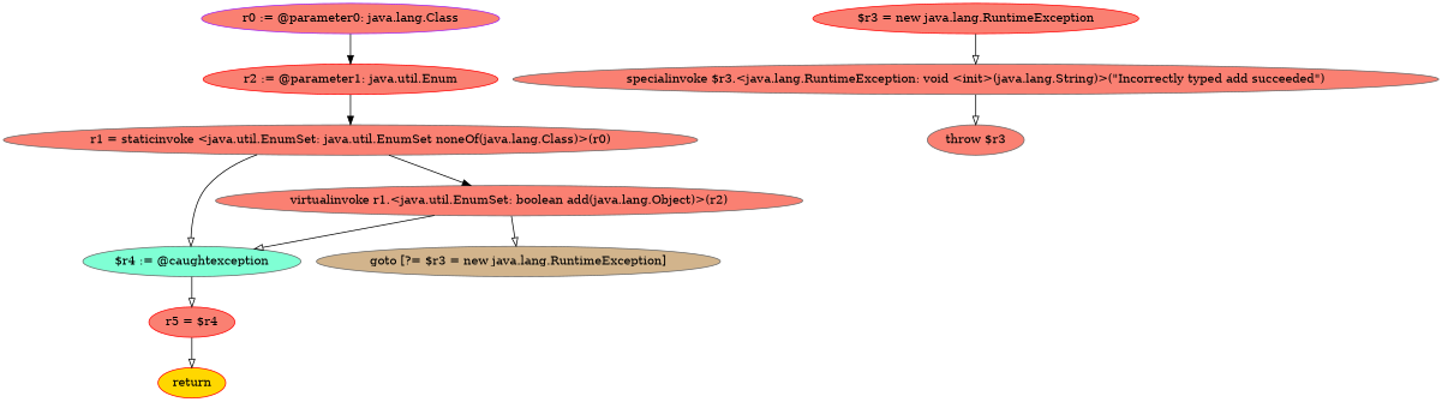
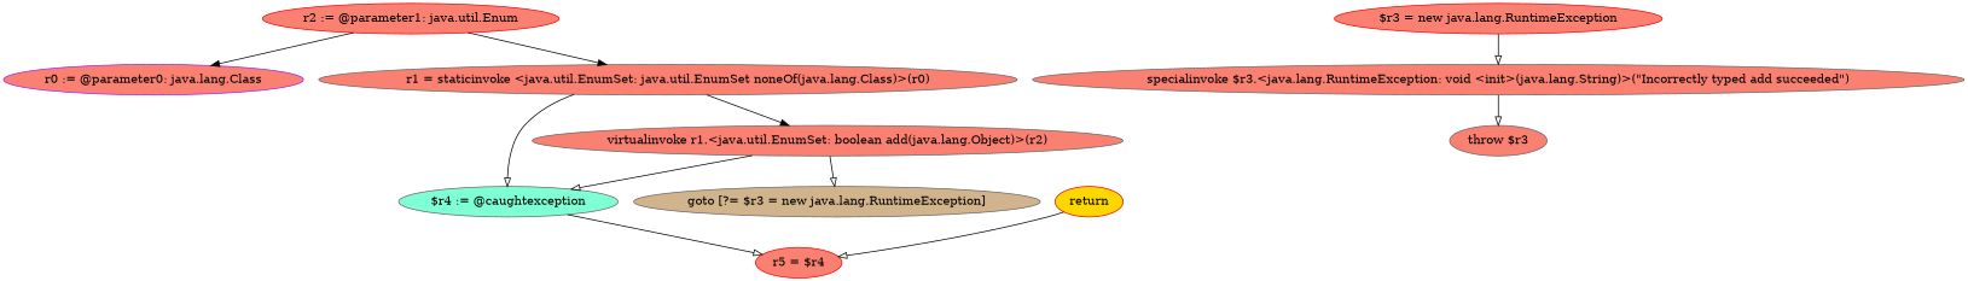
  digraph {
    node [color=gray40 fillcolor=salmon style=filled]
    edge [arrowhead=onormal]
    "r0 := @parameter0: java.lang.Class" [color=purple]
    n2 [color=red label="r2 := @parameter1: java.util.Enum"]
    "r1 = staticinvoke <java.util.EnumSet: java.util.EnumSet noneOf(java.lang.Class)>(r0)"
    "virtualinvoke r1.<java.util.EnumSet: boolean add(java.lang.Object)>(r2)"
    "$r4 := @caughtexception" [fillcolor=aquamarine]
    "goto [?= $r3 = new java.lang.RuntimeException]" [fillcolor=tan]
    "r5 = $r4" [color=red]
    "$r3 = new java.lang.RuntimeException" [color=red]
    "specialinvoke $r3.<java.lang.RuntimeException: void <init>(java.lang.String)>(\"Incorrectly typed add succeeded\")"
    return [color=red fillcolor=gold]
    "throw $r3"
-   "r0 := @parameter0: java.lang.Class" -> n2 [arrowhead=normal]
+   n2 -> "r0 := @parameter0: java.lang.Class" [arrowhead=normal]
    n2 -> "r1 = staticinvoke <java.util.EnumSet: java.util.EnumSet noneOf(java.lang.Class)>(r0)" [arrowhead=normal]
    "r1 = staticinvoke <java.util.EnumSet: java.util.EnumSet noneOf(java.lang.Class)>(r0)" -> "virtualinvoke r1.<java.util.EnumSet: boolean add(java.lang.Object)>(r2)" [arrowhead=normal]
    "r1 = staticinvoke <java.util.EnumSet: java.util.EnumSet noneOf(java.lang.Class)>(r0)" -> "$r4 := @caughtexception"
    "virtualinvoke r1.<java.util.EnumSet: boolean add(java.lang.Object)>(r2)" -> "$r4 := @caughtexception"
    "virtualinvoke r1.<java.util.EnumSet: boolean add(java.lang.Object)>(r2)" -> "goto [?= $r3 = new java.lang.RuntimeException]"
    "$r4 := @caughtexception" -> "r5 = $r4"
-   "r5 = $r4" -> return
+   return -> "r5 = $r4"
    "$r3 = new java.lang.RuntimeException" -> "specialinvoke $r3.<java.lang.RuntimeException: void <init>(java.lang.String)>(\"Incorrectly typed add succeeded\")"
    "specialinvoke $r3.<java.lang.RuntimeException: void <init>(java.lang.String)>(\"Incorrectly typed add succeeded\")" -> "throw $r3"
  }
